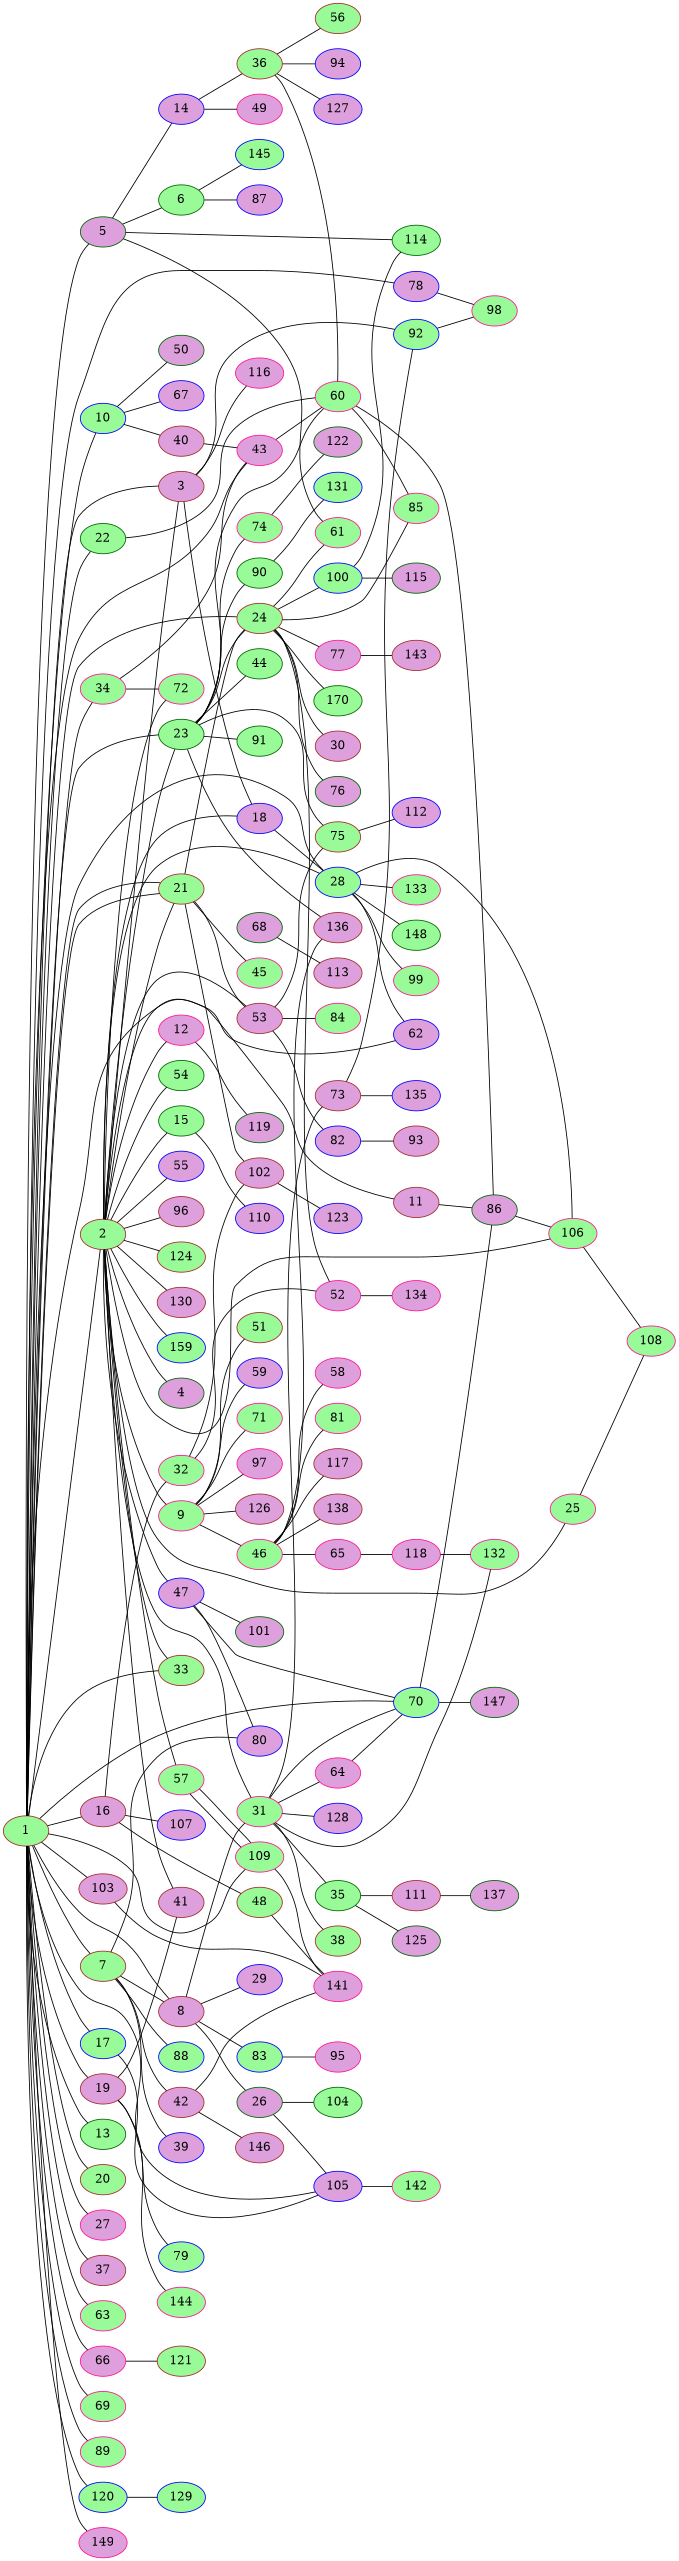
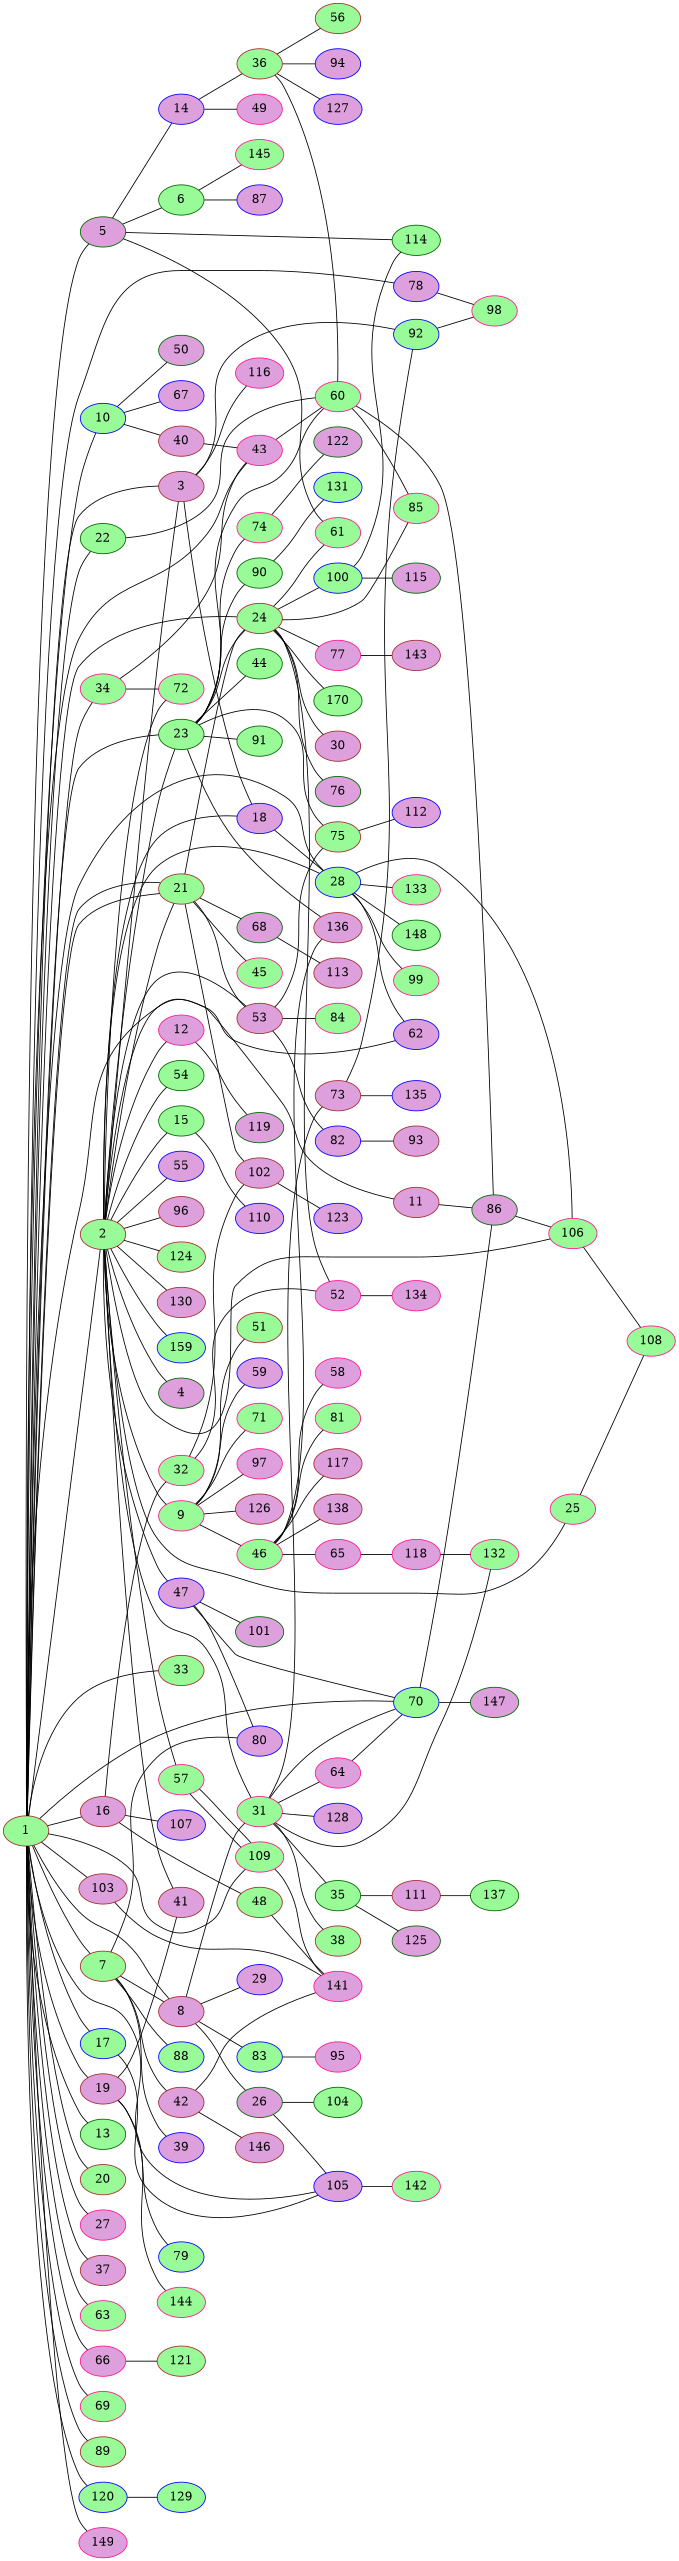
  graph {
    rankdir=LR
    node [color=deeppink fillcolor=plum style=filled]
    1 [color=brown fillcolor=palegreen]
    2 [color=brown fillcolor=palegreen]
    3 [color=brown]
    5 [color=darkgreen]
    7 [color=brown fillcolor=palegreen]
    8 [color=brown]
    10 [color=blue fillcolor=palegreen]
    11 [color=brown]
    13 [color=darkgreen fillcolor=palegreen]
    16 [color=brown]
    17 [color=blue fillcolor=palegreen]
    19 [color=brown]
    20 [color=brown fillcolor=palegreen]
    21 [color=brown fillcolor=palegreen]
    22 [color=darkgreen fillcolor=palegreen]
    23 [color=darkgreen fillcolor=palegreen]
    24 [color=brown fillcolor=palegreen]
    27
    28 [color=blue fillcolor=palegreen]
    33 [color=brown fillcolor=palegreen]
    34 [fillcolor=palegreen]
    37 [color=brown]
    43
    63 [fillcolor=palegreen]
    66
    69 [fillcolor=palegreen]
    70 [color=blue fillcolor=palegreen]
    78 [color=blue]
-   89 [fillcolor=palegreen]
+   89 [color=brown fillcolor=palegreen]
    103 [color=brown]
    105 [color=blue]
    109 [fillcolor=palegreen]
    120 [color=blue fillcolor=palegreen]
    149
    4 [color=darkgreen]
    9 [fillcolor=palegreen]
    12
    15 [color=darkgreen fillcolor=palegreen]
    18 [color=blue]
    25 [fillcolor=palegreen]
    31 [fillcolor=palegreen]
    41 [color=brown]
    47 [color=blue]
    53 [color=brown]
    54 [color=darkgreen fillcolor=palegreen]
    55 [color=blue]
    57 [fillcolor=palegreen]
    62 [color=blue]
    72 [fillcolor=palegreen]
    96 [color=brown]
    106 [fillcolor=palegreen]
    124 [color=brown fillcolor=palegreen]
    130 [color=brown]
    n54 [color=blue fillcolor=palegreen label=159]
    92 [color=blue fillcolor=palegreen]
    116
    6 [color=darkgreen fillcolor=palegreen]
    14 [color=blue]
    61 [fillcolor=palegreen]
    114 [color=darkgreen fillcolor=palegreen]
    39 [color=blue]
    42 [color=brown]
    80 [color=blue]
    88 [color=blue fillcolor=palegreen]
    26 [color=darkgreen]
    29 [color=blue]
    83 [color=blue fillcolor=palegreen]
    40 [color=brown]
    50 [color=darkgreen]
    67 [color=blue]
    86 [color=darkgreen]
    32 [fillcolor=palegreen]
    48 [color=brown fillcolor=palegreen]
    107 [color=blue]
    79 [color=blue fillcolor=palegreen]
    144 [fillcolor=palegreen]
    45 [fillcolor=palegreen]
    68 [color=darkgreen]
    102 [color=brown]
    60 [fillcolor=palegreen]
    44 [color=darkgreen fillcolor=palegreen]
    74 [fillcolor=palegreen]
    75 [color=brown fillcolor=palegreen]
    90 [color=darkgreen fillcolor=palegreen]
    91 [color=darkgreen fillcolor=palegreen]
    136 [color=brown]
    30 [color=brown]
    52
    76 [color=darkgreen]
    77
    85 [fillcolor=palegreen]
    100 [color=blue fillcolor=palegreen]
    n93 [color=darkgreen fillcolor=palegreen label=170]
    99 [fillcolor=palegreen]
    133 [fillcolor=palegreen]
    148 [color=darkgreen fillcolor=palegreen]
    121 [color=brown fillcolor=palegreen]
    147 [color=darkgreen]
    98 [fillcolor=palegreen]
    141
    142 [fillcolor=palegreen]
    129 [color=blue fillcolor=palegreen]
    46 [fillcolor=palegreen]
    51 [color=brown fillcolor=palegreen]
    59 [color=blue]
    71 [fillcolor=palegreen]
    97
    126 [color=brown]
    119 [color=darkgreen]
    110 [color=blue]
    108 [fillcolor=palegreen]
    35 [color=darkgreen fillcolor=palegreen]
    38 [color=brown fillcolor=palegreen]
    64
    73 [color=brown]
    128 [color=blue]
    132 [fillcolor=palegreen]
    101 [color=darkgreen]
    82 [color=blue]
    84 [fillcolor=palegreen]
    87 [color=blue]
-   145 [color=blue fillcolor=palegreen]
+   145 [fillcolor=palegreen]
    36 [color=brown fillcolor=palegreen]
    49
    146 [color=brown]
    104 [color=darkgreen fillcolor=palegreen]
    95
    58
    65
    81 [fillcolor=palegreen]
    117 [color=brown]
    138 [color=brown]
    56 [color=brown fillcolor=palegreen]
    94 [color=blue]
    127 [color=blue]
    113 [color=brown]
    123 [color=blue]
    122 [color=darkgreen]
    112 [color=blue]
    131 [color=blue fillcolor=palegreen]
    134
    143 [color=brown]
    115 [color=darkgreen]
    111 [color=brown]
    125 [color=darkgreen]
    135 [color=blue]
-   137 [color=darkgreen]
+   137 [color=darkgreen fillcolor=palegreen]
    118
    93 [color=brown]
    1 -- 2
    1 -- 3
    1 -- 5
    1 -- 7
    1 -- 8
    1 -- 10
    1 -- 11
    1 -- 13
    1 -- 16
    1 -- 17
    1 -- 19
    1 -- 20
    1 -- 21
    1 -- 21
    1 -- 22
    1 -- 23
    1 -- 24
    1 -- 27
    1 -- 28
    1 -- 33
    1 -- 34
    1 -- 37
    1 -- 43
    1 -- 63
    1 -- 66
    1 -- 69
    1 -- 70
    1 -- 78
    1 -- 89
    1 -- 103
    1 -- 105
    1 -- 109
    1 -- 120
    1 -- 149
    2 -- 3
    2 -- 21
    2 -- 23
    2 -- 28
-   2 -- 33
    2 -- 4
    2 -- 9
    2 -- 12
    2 -- 15
    2 -- 18
    2 -- 25
    2 -- 31
    2 -- 41
    2 -- 47
    2 -- 53
    2 -- 54
    2 -- 55
    2 -- 57
    2 -- 62
    2 -- 72
    2 -- 96
    2 -- 106
    2 -- 124
    2 -- 130
    2 -- n54
    3 -- 18
    3 -- 92
    3 -- 116
    5 -- 6
    5 -- 14
    5 -- 61
    5 -- 114
    7 -- 8
    7 -- 39
    7 -- 42
    7 -- 80
    7 -- 88
    8 -- 31
    8 -- 26
    8 -- 29
    8 -- 83
    10 -- 40
    10 -- 50
    10 -- 67
    11 -- 86
    16 -- 32
    16 -- 48
    16 -- 107
    17 -- 105
    19 -- 41
    19 -- 79
    19 -- 144
    21 -- 24
    21 -- 53
    21 -- 45
+   21 -- 68
    21 -- 102
    22 -- 60
    23 -- 24
    23 -- 60
    23 -- 44
    23 -- 74
    23 -- 75
    23 -- 90
    23 -- 91
    23 -- 136
    24 -- 61
    24 -- 30
    24 -- 52
    24 -- 76
    24 -- 77
    24 -- 85
    24 -- 100
    24 -- n93
    28 -- 62
    28 -- 106
    28 -- 99
    28 -- 133
    28 -- 148
    34 -- 43
    34 -- 72
    43 -- 60
    66 -- 121
    70 -- 86
    70 -- 147
    78 -- 98
    103 -- 141
    105 -- 142
    109 -- 141
    120 -- 129
    9 -- 46
    9 -- 51
    9 -- 59
    9 -- 71
    9 -- 97
    9 -- 126
    12 -- 119
    15 -- 110
    18 -- 28
    25 -- 108
    31 -- 70
    31 -- 35
    31 -- 38
    31 -- 64
    31 -- 73
    31 -- 128
    31 -- 132
    47 -- 70
    47 -- 80
    47 -- 101
    53 -- 75
    53 -- 82
    53 -- 84
    57 -- 109
    57 -- 109
    106 -- 108
    92 -- 98
    6 -- 87
    6 -- 145
    14 -- 36
    14 -- 49
    42 -- 141
    42 -- 146
    26 -- 105
    26 -- 104
    83 -- 95
    40 -- 43
    86 -- 106
    32 -- 102
    32 -- 52
    48 -- 141
    68 -- 113
    102 -- 123
    60 -- 86
    60 -- 85
    74 -- 122
    75 -- 112
    90 -- 131
    52 -- 134
    77 -- 143
    100 -- 114
    100 -- 115
    46 -- 136
    46 -- 58
    46 -- 65
    46 -- 81
    46 -- 117
    46 -- 138
    35 -- 111
    35 -- 125
    64 -- 70
    73 -- 92
    73 -- 135
    82 -- 93
    36 -- 60
    36 -- 56
    36 -- 94
    36 -- 127
    65 -- 118
    111 -- 137
    118 -- 132
  }
